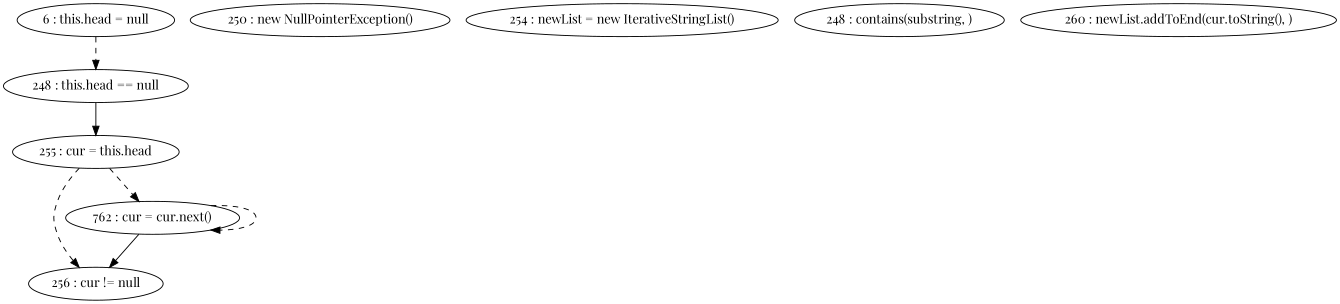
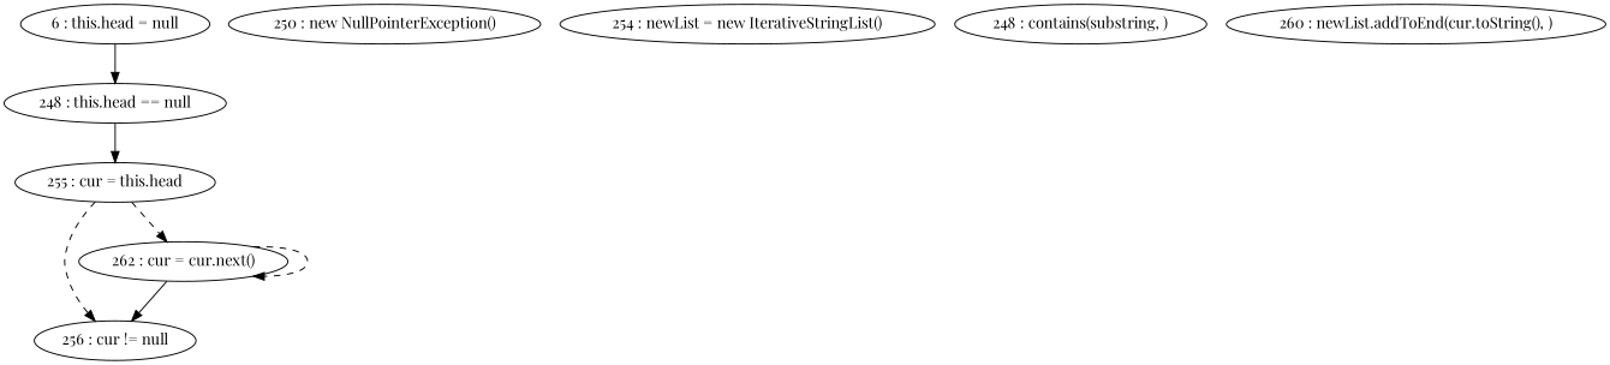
  digraph {
    fontname="Playfair Display"
    node [fontname="Playfair Display"]
    edge [fontname="Playfair Display"]
    "6 : this.head = null"
    "248 : this.head == null"
    "255 : cur = this.head"
    "256 : cur != null"
-   "262 : cur = cur.next()" [label="762 : cur = cur.next()"]
+   "262 : cur = cur.next()"
    "250 : new NullPointerException()"
    "254 : newList = new IterativeStringList()"
    n8 [label="248 : contains(substring, )"]
    "260 : newList.addToEnd(cur.toString(), )"
-   "6 : this.head = null" -> "248 : this.head == null" [style=dashed]
+   "6 : this.head = null" -> "248 : this.head == null"
    "248 : this.head == null" -> "255 : cur = this.head"
    "255 : cur = this.head" -> "256 : cur != null" [style=dashed]
    "255 : cur = this.head" -> "262 : cur = cur.next()" [style=dashed]
    "262 : cur = cur.next()" -> "256 : cur != null"
    "262 : cur = cur.next()" -> "262 : cur = cur.next()" [style=dashed]
  }
